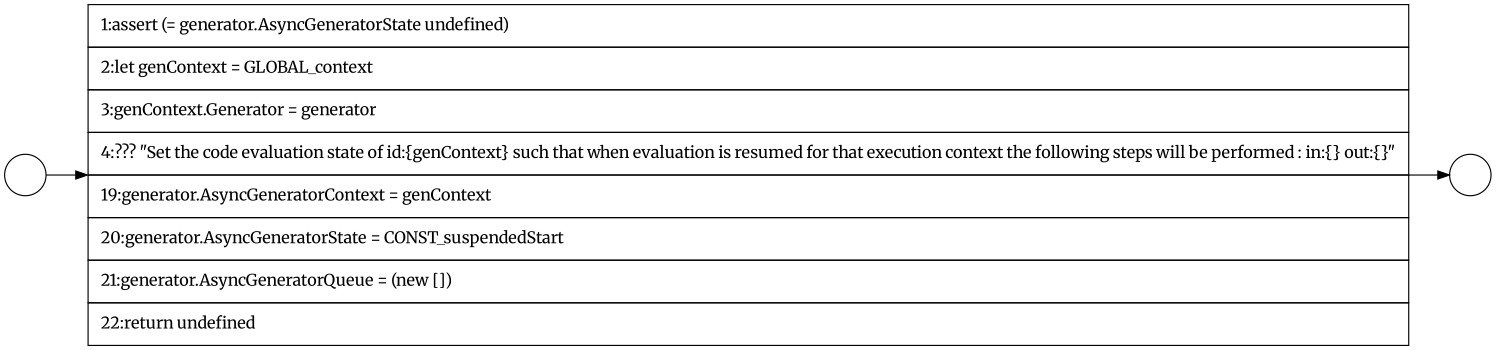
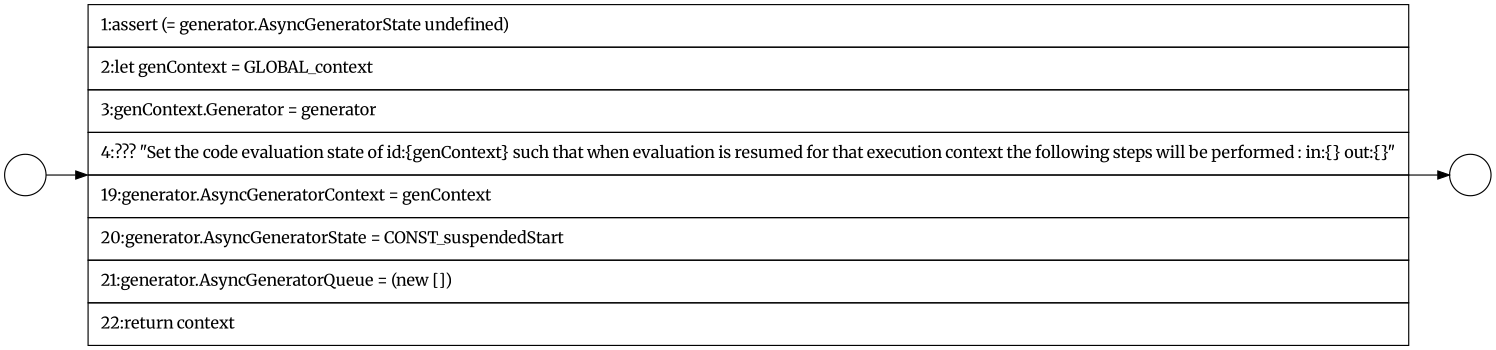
  digraph {
    rankdir=LR
    fontname=Merriweather
    node [color=black fillcolor=white shape=circle style=filled fontname=Merriweather]
    edge [color=black fontname=Merriweather]
    n1 [label=" "]
-   n2 [label=<<font color="black">     <table border="0" cellborder="1" cellspacing="0" cellpadding="10">       <tr><td align="left">1:assert (= generator.AsyncGeneratorState undefined)</td></tr>       <tr><td align="left">2:let genContext = GLOBAL_context</td></tr>       <tr><td align="left">3:genContext.Generator = generator</td></tr>       <tr><td align="left">4:??? &quot;Set the code evaluation state of id:{genContext} such that when evaluation is resumed for that execution context the following steps will be performed : in:{} out:{}&quot;</td></tr>       <tr><td align="left">19:generator.AsyncGeneratorContext = genContext</td></tr>       <tr><td align="left">20:generator.AsyncGeneratorState = CONST_suspendedStart</td></tr>       <tr><td align="left">21:generator.AsyncGeneratorQueue = (new [])</td></tr>       <tr><td align="left">22:return undefined</td></tr>     </table>   </font>> margin=0 shape=none]
+   n2 [label=<<font color="black">     <table border="0" cellborder="1" cellspacing="0" cellpadding="10">       <tr><td align="left">1:assert (= generator.AsyncGeneratorState undefined)</td></tr>       <tr><td align="left">2:let genContext = GLOBAL_context</td></tr>       <tr><td align="left">3:genContext.Generator = generator</td></tr>       <tr><td align="left">4:??? &quot;Set the code evaluation state of id:{genContext} such that when evaluation is resumed for that execution context the following steps will be performed : in:{} out:{}&quot;</td></tr>       <tr><td align="left">19:generator.AsyncGeneratorContext = genContext</td></tr>       <tr><td align="left">20:generator.AsyncGeneratorState = CONST_suspendedStart</td></tr>       <tr><td align="left">21:generator.AsyncGeneratorQueue = (new [])</td></tr>       <tr><td align="left">22:return context</td></tr>     </table>   </font>> margin=0 shape=none]
    n3 [label=" "]
    n1 -> n2
    n2 -> n3
  }
